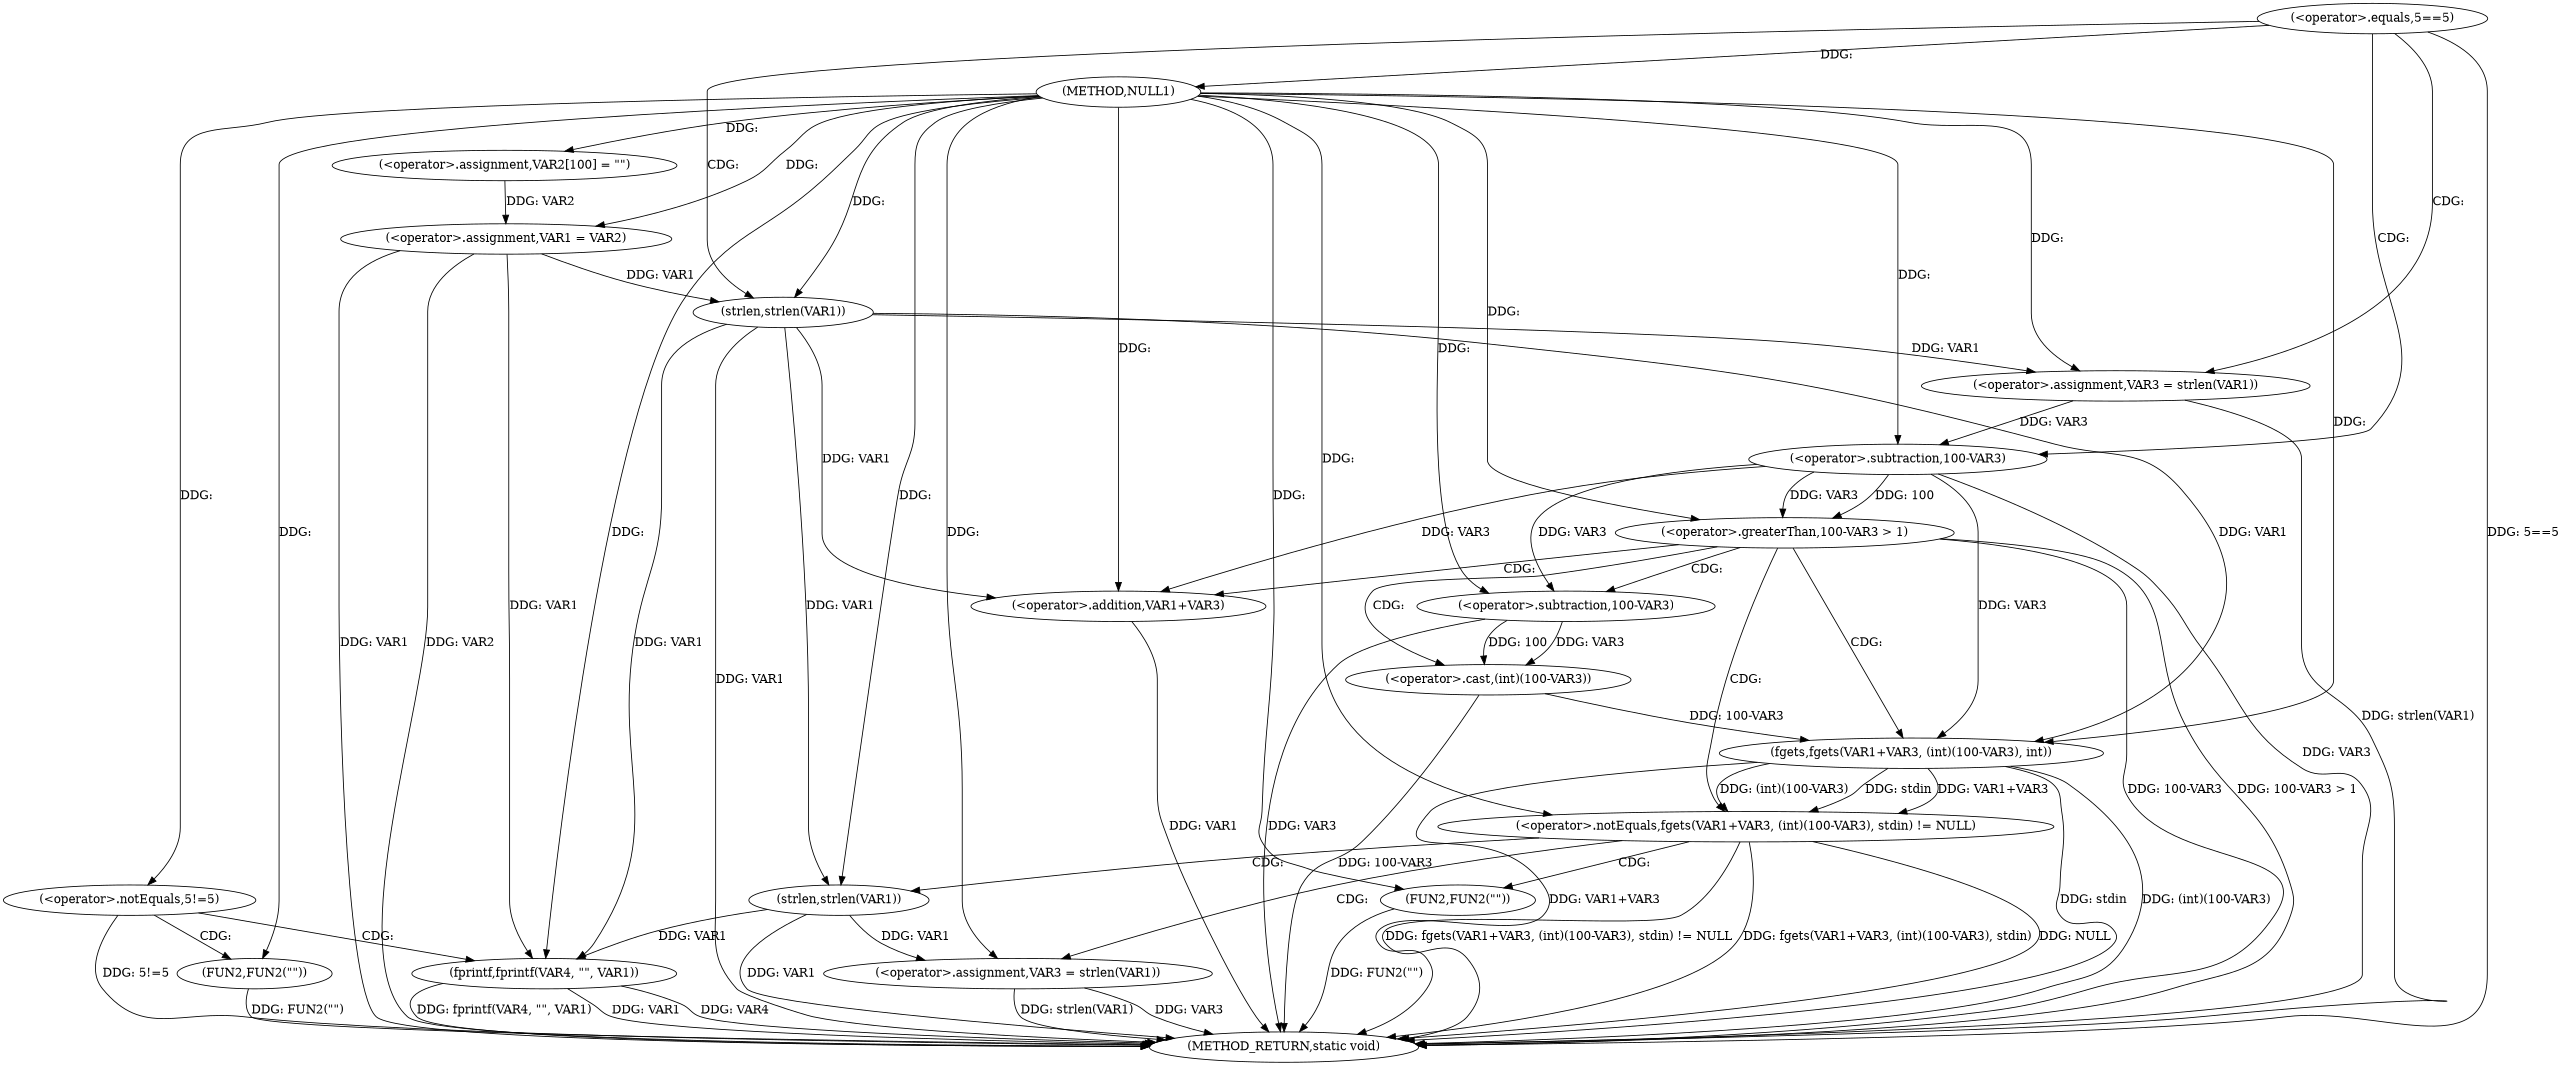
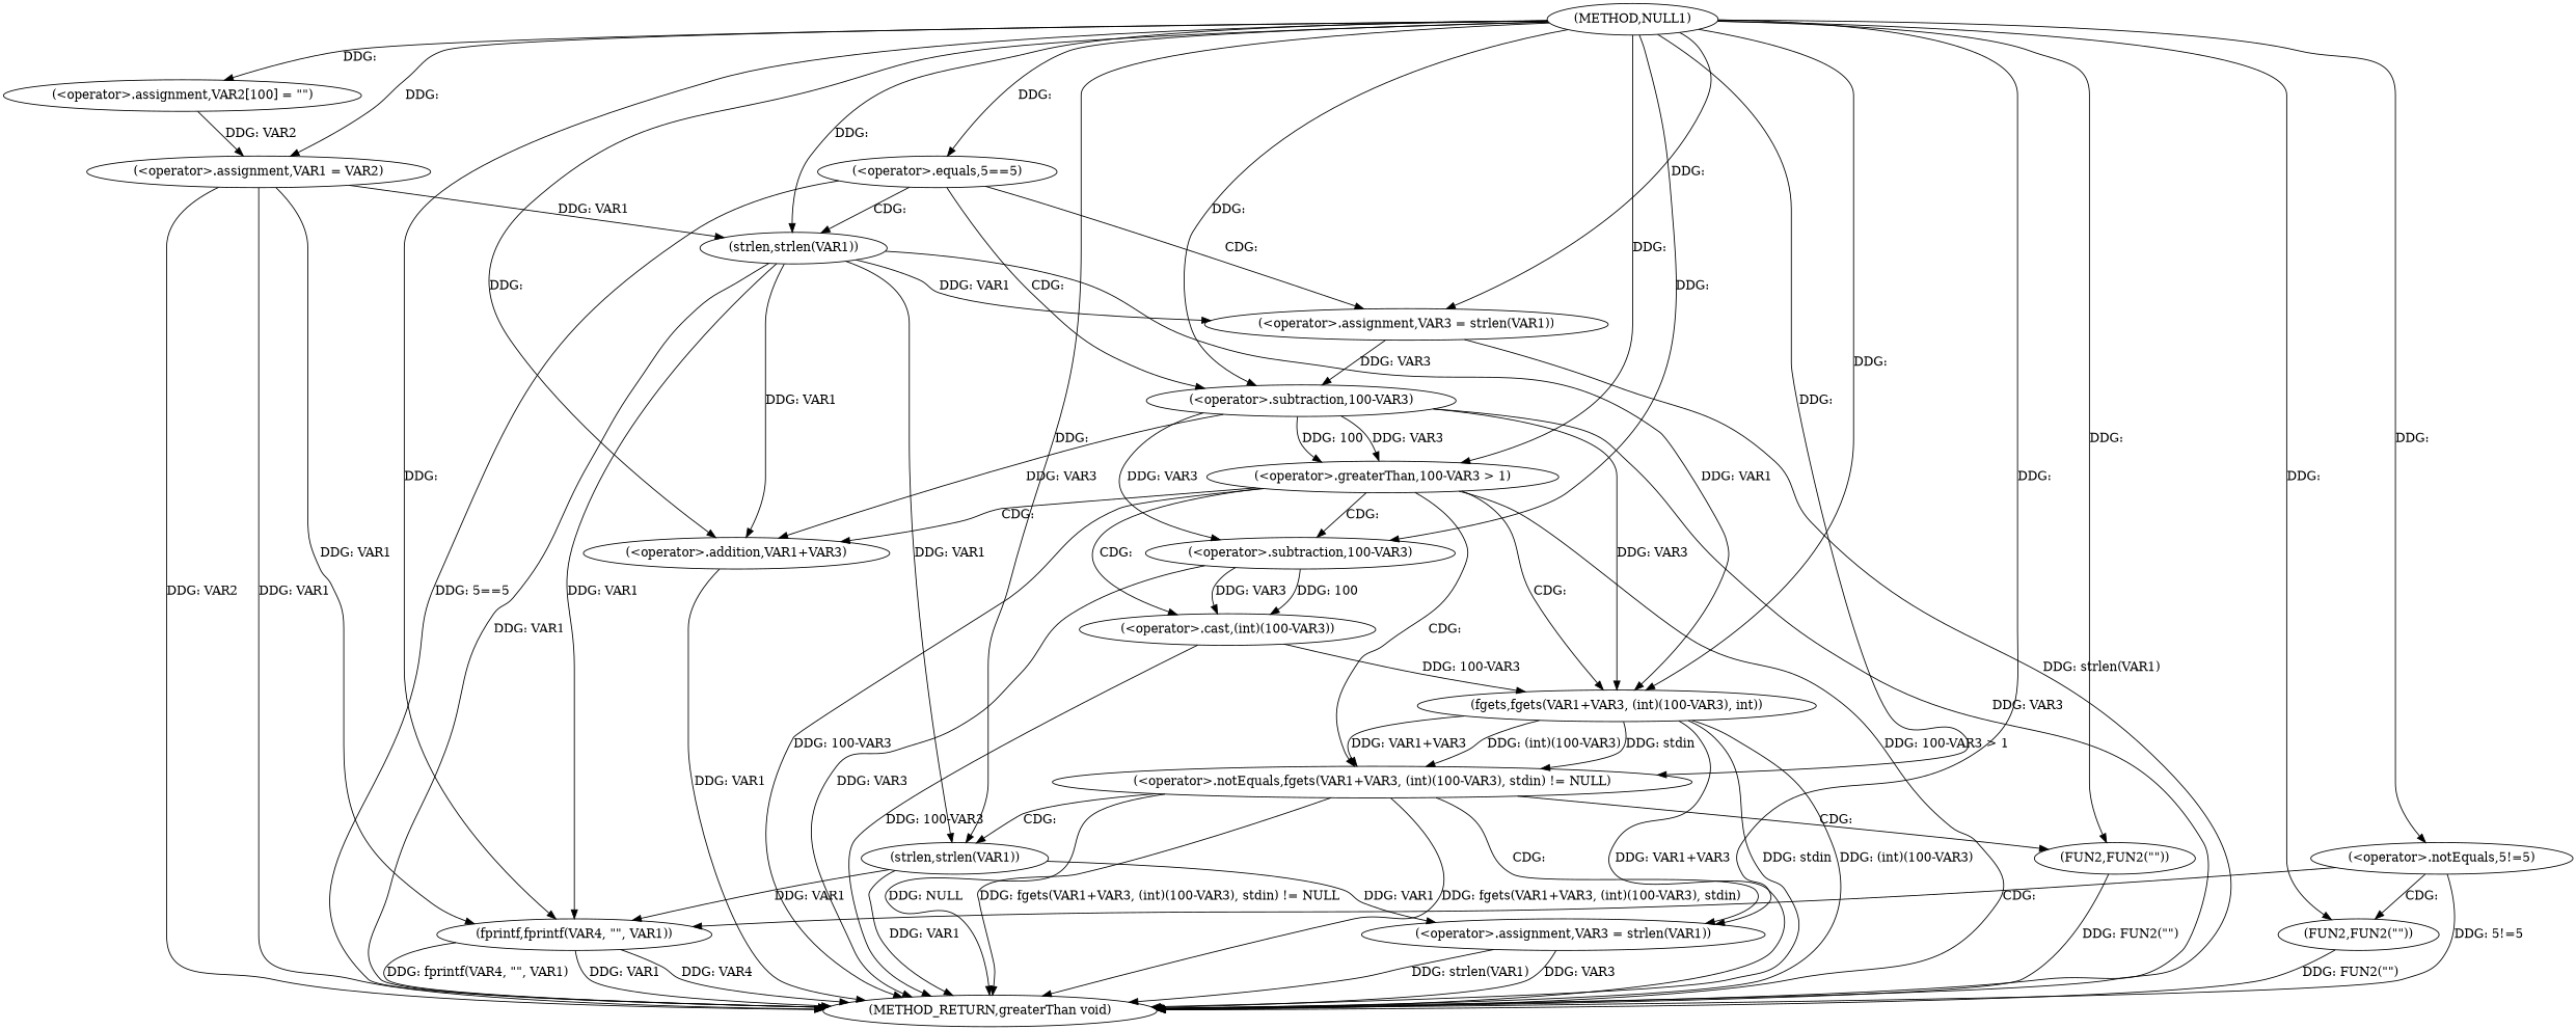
  digraph {
    n1 [label="(METHOD,NULL1)"]
    n2 [label="(<operator>.assignment,VAR2[100] = \"\")"]
    n3 [label="(<operator>.assignment,VAR1 = VAR2)"]
    n4 [label="(<operator>.equals,5==5)"]
    n5 [label="(<operator>.assignment,VAR3 = strlen(VAR1))"]
    n6 [label="(strlen,strlen(VAR1))"]
    n7 [label="(<operator>.greaterThan,100-VAR3 > 1)"]
    n8 [label="(<operator>.subtraction,100-VAR3)"]
    n9 [label="(<operator>.notEquals,fgets(VAR1+VAR3, (int)(100-VAR3), stdin) != NULL)"]
    n10 [label="(fgets,fgets(VAR1+VAR3, (int)(100-VAR3), int))"]
    n11 [label="(<operator>.addition,VAR1+VAR3)"]
    n12 [label="(<operator>.subtraction,100-VAR3)"]
    n13 [label="(<operator>.assignment,VAR3 = strlen(VAR1))"]
    n14 [label="(strlen,strlen(VAR1))"]
    n15 [label="(FUN2,FUN2(\"\"))"]
    n16 [label="(<operator>.notEquals,5!=5)"]
    n17 [label="(FUN2,FUN2(\"\"))"]
    n18 [label="(fprintf,fprintf(VAR4, \"\", VAR1))"]
-   n19 [label="(METHOD_RETURN,static void)"]
+   n19 [label="(METHOD_RETURN,greaterThan void)"]
    n20 [label="(<operator>.cast,(int)(100-VAR3))"]
    n1 -> n2 [label="DDG: "]
    n1 -> n3 [label="DDG: "]
-   n4 -> n1 [label="DDG: "]
+   n1 -> n4 [label="DDG: "]
    n1 -> n5 [label="DDG: "]
    n1 -> n6 [label="DDG: "]
    n1 -> n7 [label="DDG: "]
    n1 -> n8 [label="DDG: "]
    n1 -> n9 [label="DDG: "]
    n1 -> n10 [label="DDG: "]
    n1 -> n11 [label="DDG: "]
    n1 -> n12 [label="DDG: "]
    n1 -> n13 [label="DDG: "]
    n1 -> n14 [label="DDG: "]
    n1 -> n15 [label="DDG: "]
    n1 -> n16 [label="DDG: "]
    n1 -> n17 [label="DDG: "]
    n1 -> n18 [label="DDG: "]
    n2 -> n3 [label="DDG: VAR2"]
    n3 -> n6 [label="DDG: VAR1"]
    n3 -> n18 [label="DDG: VAR1"]
    n3 -> n19 [label="DDG: VAR1"]
    n3 -> n19 [label="DDG: VAR2"]
    n4 -> n5 [label="CDG: "]
    n4 -> n6 [label="CDG: "]
    n4 -> n8 [label="CDG: "]
    n4 -> n19 [label="DDG: 5==5"]
    n5 -> n8 [label="DDG: VAR3"]
    n5 -> n19 [label="DDG: strlen(VAR1)"]
    n6 -> n5 [label="DDG: VAR1"]
    n6 -> n10 [label="DDG: VAR1"]
    n6 -> n11 [label="DDG: VAR1"]
    n6 -> n14 [label="DDG: VAR1"]
    n6 -> n18 [label="DDG: VAR1"]
    n6 -> n19 [label="DDG: VAR1"]
    n7 -> n9 [label="CDG: "]
    n7 -> n10 [label="CDG: "]
    n7 -> n11 [label="CDG: "]
    n7 -> n12 [label="CDG: "]
    n7 -> n19 [label="DDG: 100-VAR3"]
    n7 -> n19 [label="DDG: 100-VAR3 > 1"]
    n7 -> n20 [label="CDG: "]
    n8 -> n7 [label="DDG: 100"]
    n8 -> n7 [label="DDG: VAR3"]
    n8 -> n10 [label="DDG: VAR3"]
    n8 -> n11 [label="DDG: VAR3"]
    n8 -> n12 [label="DDG: VAR3"]
    n8 -> n19 [label="DDG: VAR3"]
    n9 -> n13 [label="CDG: "]
    n9 -> n14 [label="CDG: "]
    n9 -> n15 [label="CDG: "]
    n9 -> n19 [label="DDG: fgets(VAR1+VAR3, (int)(100-VAR3), stdin)"]
    n9 -> n19 [label="DDG: NULL"]
    n9 -> n19 [label="DDG: fgets(VAR1+VAR3, (int)(100-VAR3), stdin) != NULL"]
    n10 -> n9 [label="DDG: VAR1+VAR3"]
    n10 -> n9 [label="DDG: (int)(100-VAR3)"]
    n10 -> n9 [label="DDG: stdin"]
    n10 -> n19 [label="DDG: VAR1+VAR3"]
    n10 -> n19 [label="DDG: stdin"]
    n10 -> n19 [label="DDG: (int)(100-VAR3)"]
    n11 -> n19 [label="DDG: VAR1"]
    n12 -> n19 [label="DDG: VAR3"]
    n12 -> n20 [label="DDG: 100"]
    n12 -> n20 [label="DDG: VAR3"]
    n13 -> n19 [label="DDG: strlen(VAR1)"]
    n13 -> n19 [label="DDG: VAR3"]
    n14 -> n13 [label="DDG: VAR1"]
    n14 -> n18 [label="DDG: VAR1"]
    n14 -> n19 [label="DDG: VAR1"]
    n15 -> n19 [label="DDG: FUN2(\"\")"]
    n16 -> n17 [label="CDG: "]
    n16 -> n18 [label="CDG: "]
    n16 -> n19 [label="DDG: 5!=5"]
    n17 -> n19 [label="DDG: FUN2(\"\")"]
    n18 -> n19 [label="DDG: fprintf(VAR4, \"\", VAR1)"]
    n18 -> n19 [label="DDG: VAR1"]
    n18 -> n19 [label="DDG: VAR4"]
    n20 -> n10 [label="DDG: 100-VAR3"]
    n20 -> n19 [label="DDG: 100-VAR3"]
  }
